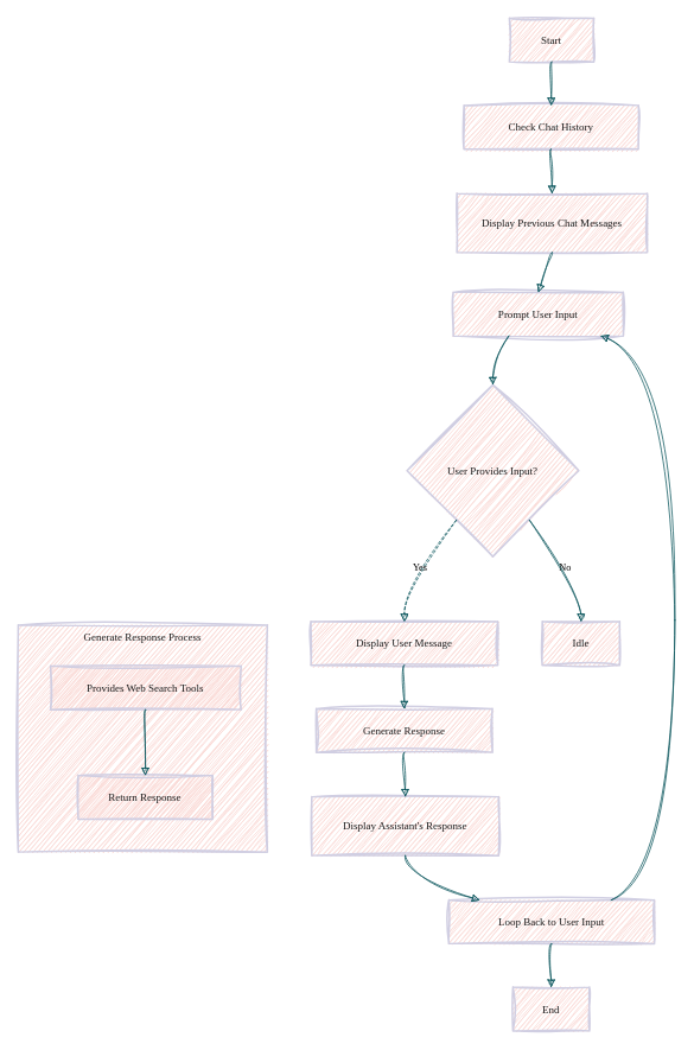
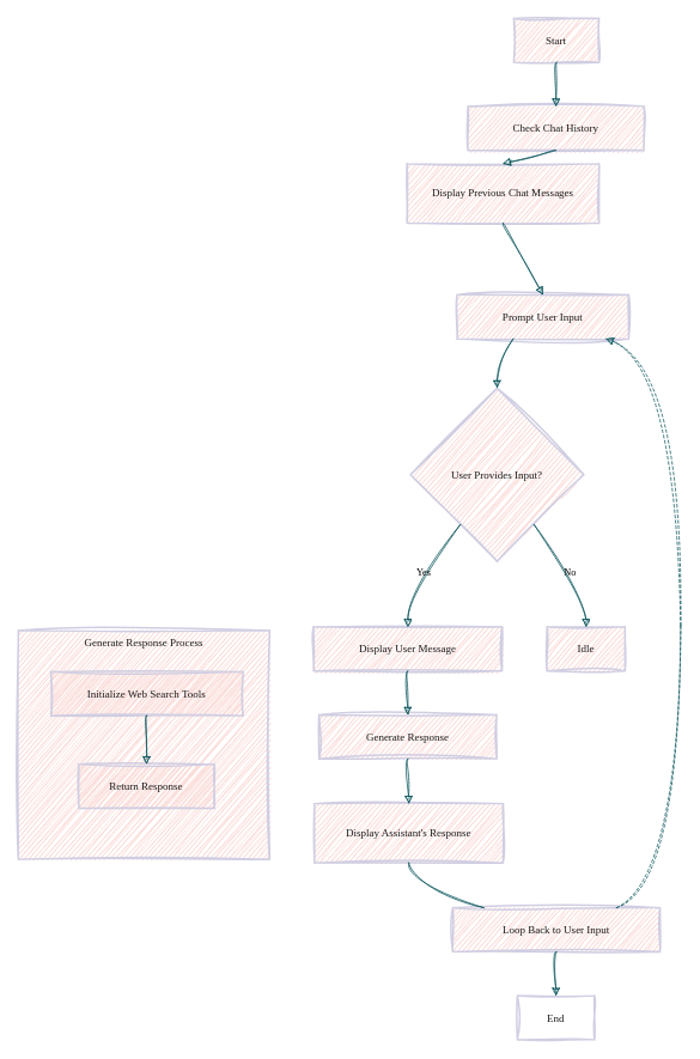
  <mxCell id="0" />
  <mxCell id="1" parent="0" />
  <mxCell id="2" value="Generate Response Process" style="whiteSpace=wrap;strokeWidth=2;verticalAlign=top;hachureGap=4;fontFamily=Architects Daughter;fontSource=https%3A%2F%2Ffonts.googleapis.com%2Fcss%3Ffamily%3DArchitects%2BDaughter;sketch=1;curveFitting=1;jiggle=2;labelBackgroundColor=none;fillColor=#FAD9D5;strokeColor=#D0CEE2;fontColor=#1A1A1A;" parent="1" vertex="1"><mxGeometry x="20" y="702" width="280" height="255" as="geometry" /></mxCell>
- <mxCell id="3" value="Provides Web Search Tools" style="whiteSpace=wrap;strokeWidth=2;hachureGap=4;fontFamily=Architects Daughter;fontSource=https%3A%2F%2Ffonts.googleapis.com%2Fcss%3Ffamily%3DArchitects%2BDaughter;sketch=1;curveFitting=1;jiggle=2;labelBackgroundColor=none;fillColor=#FAD9D5;strokeColor=#D0CEE2;fontColor=#1A1A1A;" parent="2" vertex="1"><mxGeometry x="36.265" y="46" width="214.217" height="49" as="geometry" /></mxCell>
- <mxCell id="4" value="Return Response" style="whiteSpace=wrap;strokeWidth=2;hachureGap=4;fontFamily=Architects Daughter;fontSource=https%3A%2F%2Ffonts.googleapis.com%2Fcss%3Ffamily%3DArchitects%2BDaughter;sketch=1;curveFitting=1;jiggle=2;labelBackgroundColor=none;fillColor=#FAD9D5;strokeColor=#D0CEE2;fontColor=#1A1A1A;" parent="2" vertex="1"><mxGeometry x="67.47" y="169" width="150.964" height="49" as="geometry" /></mxCell>
+ <mxCell id="3" value="Initialize Web Search Tools" style="whiteSpace=wrap;strokeWidth=2;hachureGap=4;fontFamily=Architects Daughter;fontSource=https%3A%2F%2Ffonts.googleapis.com%2Fcss%3Ffamily%3DArchitects%2BDaughter;sketch=1;curveFitting=1;jiggle=2;labelBackgroundColor=none;fillColor=#FAD9D5;strokeColor=#D0CEE2;fontColor=#1A1A1A;" parent="2" vertex="1"><mxGeometry x="36.265" y="46" width="214.217" height="49" as="geometry" /></mxCell>
+ <mxCell id="4" value="Return Response" style="whiteSpace=wrap;strokeWidth=2;hachureGap=4;fontFamily=Architects Daughter;fontSource=https%3A%2F%2Ffonts.googleapis.com%2Fcss%3Ffamily%3DArchitects%2BDaughter;sketch=1;curveFitting=1;jiggle=2;labelBackgroundColor=none;fillColor=#FAD9D5;strokeColor=#D0CEE2;fontColor=#1A1A1A;" parent="2" vertex="1"><mxGeometry x="67.47" y="149" width="150.964" height="49" as="geometry" /></mxCell>
  <mxCell id="5" value="" style="curved=1;startArrow=none;endArrow=block;exitX=0.5;exitY=0.98;entryX=0.5;entryY=0;rounded=0;hachureGap=4;fontFamily=Architects Daughter;fontSource=https%3A%2F%2Ffonts.googleapis.com%2Fcss%3Ffamily%3DArchitects%2BDaughter;sketch=1;curveFitting=1;jiggle=2;labelBackgroundColor=none;strokeColor=#09555B;fontColor=default;" parent="2" source="3" target="4" edge="1"><mxGeometry relative="1" as="geometry"><Array as="points" /></mxGeometry></mxCell>
  <mxCell id="6" value="Start" style="whiteSpace=wrap;strokeWidth=2;hachureGap=4;fontFamily=Architects Daughter;fontSource=https%3A%2F%2Ffonts.googleapis.com%2Fcss%3Ffamily%3DArchitects%2BDaughter;sketch=1;curveFitting=1;jiggle=2;labelBackgroundColor=none;fillColor=#FAD9D5;strokeColor=#D0CEE2;fontColor=#1A1A1A;" parent="1" vertex="1"><mxGeometry x="572" y="20" width="95" height="49" as="geometry" /></mxCell>
  <mxCell id="7" value="Check Chat History" style="whiteSpace=wrap;strokeWidth=2;hachureGap=4;fontFamily=Architects Daughter;fontSource=https%3A%2F%2Ffonts.googleapis.com%2Fcss%3Ffamily%3DArchitects%2BDaughter;sketch=1;curveFitting=1;jiggle=2;labelBackgroundColor=none;fillColor=#FAD9D5;strokeColor=#D0CEE2;fontColor=#1A1A1A;" parent="1" vertex="1"><mxGeometry x="521" y="118" width="196" height="49" as="geometry" /></mxCell>
- <mxCell id="8" value="Display Previous Chat Messages" style="whiteSpace=wrap;strokeWidth=2;hachureGap=4;fontFamily=Architects Daughter;fontSource=https%3A%2F%2Ffonts.googleapis.com%2Fcss%3Ffamily%3DArchitects%2BDaughter;sketch=1;curveFitting=1;jiggle=2;labelBackgroundColor=none;fillColor=#FAD9D5;strokeColor=#D0CEE2;fontColor=#1A1A1A;" parent="1" vertex="1"><mxGeometry x="513" y="217" width="214" height="66" as="geometry" /></mxCell>
+ <mxCell id="8" value="Display Previous Chat Messages" style="whiteSpace=wrap;strokeWidth=2;hachureGap=4;fontFamily=Architects Daughter;fontSource=https%3A%2F%2Ffonts.googleapis.com%2Fcss%3Ffamily%3DArchitects%2BDaughter;sketch=1;curveFitting=1;jiggle=2;labelBackgroundColor=none;fillColor=#FAD9D5;strokeColor=#D0CEE2;fontColor=#1A1A1A;" parent="1" vertex="1"><mxGeometry x="453" y="182" width="214" height="66" as="geometry" /></mxCell>
  <mxCell id="9" value="Prompt User Input" style="whiteSpace=wrap;strokeWidth=2;hachureGap=4;fontFamily=Architects Daughter;fontSource=https%3A%2F%2Ffonts.googleapis.com%2Fcss%3Ffamily%3DArchitects%2BDaughter;sketch=1;curveFitting=1;jiggle=2;labelBackgroundColor=none;fillColor=#FAD9D5;strokeColor=#D0CEE2;fontColor=#1A1A1A;" parent="1" vertex="1"><mxGeometry x="509" y="328" width="191" height="49" as="geometry" /></mxCell>
  <mxCell id="10" value="User Provides Input?" style="rhombus;strokeWidth=2;whiteSpace=wrap;hachureGap=4;fontFamily=Architects Daughter;fontSource=https%3A%2F%2Ffonts.googleapis.com%2Fcss%3Ffamily%3DArchitects%2BDaughter;sketch=1;curveFitting=1;jiggle=2;labelBackgroundColor=none;fillColor=#FAD9D5;strokeColor=#D0CEE2;fontColor=#1A1A1A;" parent="1" vertex="1"><mxGeometry x="457" y="432" width="193" height="193" as="geometry" /></mxCell>
  <mxCell id="11" value="Display User Message" style="whiteSpace=wrap;strokeWidth=2;hachureGap=4;fontFamily=Architects Daughter;fontSource=https%3A%2F%2Ffonts.googleapis.com%2Fcss%3Ffamily%3DArchitects%2BDaughter;sketch=1;curveFitting=1;jiggle=2;labelBackgroundColor=none;fillColor=#FAD9D5;strokeColor=#D0CEE2;fontColor=#1A1A1A;" parent="1" vertex="1"><mxGeometry x="349" y="698" width="210" height="49" as="geometry" /></mxCell>
  <mxCell id="12" value="Idle" style="whiteSpace=wrap;strokeWidth=2;hachureGap=4;fontFamily=Architects Daughter;fontSource=https%3A%2F%2Ffonts.googleapis.com%2Fcss%3Ffamily%3DArchitects%2BDaughter;sketch=1;curveFitting=1;jiggle=2;labelBackgroundColor=none;fillColor=#FAD9D5;strokeColor=#D0CEE2;fontColor=#1A1A1A;" parent="1" vertex="1"><mxGeometry x="609" y="698" width="87" height="49" as="geometry" /></mxCell>
  <mxCell id="13" value="Generate Response" style="whiteSpace=wrap;strokeWidth=2;hachureGap=4;fontFamily=Architects Daughter;fontSource=https%3A%2F%2Ffonts.googleapis.com%2Fcss%3Ffamily%3DArchitects%2BDaughter;sketch=1;curveFitting=1;jiggle=2;labelBackgroundColor=none;fillColor=#FAD9D5;strokeColor=#D0CEE2;fontColor=#1A1A1A;" parent="1" vertex="1"><mxGeometry x="355" y="796" width="198" height="49" as="geometry" /></mxCell>
  <mxCell id="14" value="Display Assistant's Response" style="whiteSpace=wrap;strokeWidth=2;hachureGap=4;fontFamily=Architects Daughter;fontSource=https%3A%2F%2Ffonts.googleapis.com%2Fcss%3Ffamily%3DArchitects%2BDaughter;sketch=1;curveFitting=1;jiggle=2;labelBackgroundColor=none;fillColor=#FAD9D5;strokeColor=#D0CEE2;fontColor=#1A1A1A;" parent="1" vertex="1"><mxGeometry x="350" y="895" width="210" height="66" as="geometry" /></mxCell>
  <mxCell id="15" value="Loop Back to User Input" style="whiteSpace=wrap;strokeWidth=2;hachureGap=4;fontFamily=Architects Daughter;fontSource=https%3A%2F%2Ffonts.googleapis.com%2Fcss%3Ffamily%3DArchitects%2BDaughter;sketch=1;curveFitting=1;jiggle=2;labelBackgroundColor=none;fillColor=#FAD9D5;strokeColor=#D0CEE2;fontColor=#1A1A1A;" parent="1" vertex="1"><mxGeometry x="504" y="1011" width="231" height="49" as="geometry" /></mxCell>
- <mxCell id="16" value="End" style="whiteSpace=wrap;strokeWidth=2;hachureGap=4;fontFamily=Architects Daughter;fontSource=https%3A%2F%2Ffonts.googleapis.com%2Fcss%3Ffamily%3DArchitects%2BDaughter;sketch=1;curveFitting=1;jiggle=2;labelBackgroundColor=none;fillColor=#FAD9D5;strokeColor=#D0CEE2;fontColor=#1A1A1A;" parent="1" vertex="1"><mxGeometry x="576" y="1109" width="86" height="49" as="geometry" /></mxCell>
+ <mxCell id="16" value="End" style="whiteSpace=wrap;strokeWidth=2;hachureGap=4;fontFamily=Architects Daughter;fontSource=https%3A%2F%2Ffonts.googleapis.com%2Fcss%3Ffamily%3DArchitects%2BDaughter;sketch=1;curveFitting=1;jiggle=2;labelBackgroundColor=none;fillColor=#ffffff;strokeColor=#D0CEE2;fontColor=#1A1A1A;" parent="1" vertex="1"><mxGeometry x="576" y="1109" width="86" height="49" as="geometry" /></mxCell>
  <mxCell id="17" value="" style="curved=1;startArrow=none;endArrow=block;exitX=0.5;exitY=1;entryX=0.5;entryY=0;rounded=0;hachureGap=4;fontFamily=Architects Daughter;fontSource=https%3A%2F%2Ffonts.googleapis.com%2Fcss%3Ffamily%3DArchitects%2BDaughter;sketch=1;curveFitting=1;jiggle=2;labelBackgroundColor=none;strokeColor=#09555B;fontColor=default;" parent="1" source="6" target="7" edge="1"><mxGeometry relative="1" as="geometry"><Array as="points" /></mxGeometry></mxCell>
  <mxCell id="18" value="" style="curved=1;startArrow=none;endArrow=block;exitX=0.5;exitY=1;entryX=0.5;entryY=0;rounded=0;hachureGap=4;fontFamily=Architects Daughter;fontSource=https%3A%2F%2Ffonts.googleapis.com%2Fcss%3Ffamily%3DArchitects%2BDaughter;sketch=1;curveFitting=1;jiggle=2;labelBackgroundColor=none;strokeColor=#09555B;fontColor=default;" parent="1" source="7" target="8" edge="1"><mxGeometry relative="1" as="geometry"><Array as="points" /></mxGeometry></mxCell>
  <mxCell id="19" value="" style="curved=1;startArrow=none;endArrow=block;exitX=0.5;exitY=1;entryX=0.5;entryY=0;rounded=0;hachureGap=4;fontFamily=Architects Daughter;fontSource=https%3A%2F%2Ffonts.googleapis.com%2Fcss%3Ffamily%3DArchitects%2BDaughter;sketch=1;curveFitting=1;jiggle=2;labelBackgroundColor=none;strokeColor=#09555B;fontColor=default;" parent="1" source="8" target="9" edge="1"><mxGeometry relative="1" as="geometry"><Array as="points" /></mxGeometry></mxCell>
  <mxCell id="20" value="" style="curved=1;startArrow=none;endArrow=block;exitX=0.33;exitY=0.99;entryX=0.5;entryY=0;rounded=0;hachureGap=4;fontFamily=Architects Daughter;fontSource=https%3A%2F%2Ffonts.googleapis.com%2Fcss%3Ffamily%3DArchitects%2BDaughter;sketch=1;curveFitting=1;jiggle=2;labelBackgroundColor=none;strokeColor=#09555B;fontColor=default;" parent="1" source="9" target="10" edge="1"><mxGeometry relative="1" as="geometry"><Array as="points"><mxPoint x="553" y="407" /></Array></mxGeometry></mxCell>
- <mxCell id="21" value="Yes" style="curved=1;startArrow=none;endArrow=block;exitX=0.13;exitY=1;entryX=0.5;entryY=-0.01;rounded=0;hachureGap=4;fontFamily=Architects Daughter;fontSource=https%3A%2F%2Ffonts.googleapis.com%2Fcss%3Ffamily%3DArchitects%2BDaughter;sketch=1;curveFitting=1;jiggle=2;labelBackgroundColor=none;strokeColor=#09555B;fontColor=default;dashed=1;" parent="1" source="10" target="11" edge="1"><mxGeometry relative="1" as="geometry"><Array as="points"><mxPoint x="454" y="661" /></Array></mxGeometry></mxCell>
+ <mxCell id="21" value="Yes" style="curved=1;startArrow=none;endArrow=block;exitX=0.13;exitY=1;entryX=0.5;entryY=-0.01;rounded=0;hachureGap=4;fontFamily=Architects Daughter;fontSource=https%3A%2F%2Ffonts.googleapis.com%2Fcss%3Ffamily%3DArchitects%2BDaughter;sketch=1;curveFitting=1;jiggle=2;labelBackgroundColor=none;strokeColor=#09555B;fontColor=default;" parent="1" source="10" target="11" edge="1"><mxGeometry relative="1" as="geometry"><Array as="points"><mxPoint x="454" y="661" /></Array></mxGeometry></mxCell>
  <mxCell id="22" value="No" style="curved=1;startArrow=none;endArrow=block;exitX=0.87;exitY=1;entryX=0.5;entryY=-0.01;rounded=0;hachureGap=4;fontFamily=Architects Daughter;fontSource=https%3A%2F%2Ffonts.googleapis.com%2Fcss%3Ffamily%3DArchitects%2BDaughter;sketch=1;curveFitting=1;jiggle=2;labelBackgroundColor=none;strokeColor=#09555B;fontColor=default;" parent="1" source="10" target="12" edge="1"><mxGeometry relative="1" as="geometry"><Array as="points"><mxPoint x="653" y="661" /></Array></mxGeometry></mxCell>
  <mxCell id="23" value="" style="curved=1;startArrow=none;endArrow=block;exitX=0.5;exitY=0.98;entryX=0.5;entryY=0;rounded=0;hachureGap=4;fontFamily=Architects Daughter;fontSource=https%3A%2F%2Ffonts.googleapis.com%2Fcss%3Ffamily%3DArchitects%2BDaughter;sketch=1;curveFitting=1;jiggle=2;labelBackgroundColor=none;strokeColor=#09555B;fontColor=default;" parent="1" source="11" target="13" edge="1"><mxGeometry relative="1" as="geometry"><Array as="points" /></mxGeometry></mxCell>
  <mxCell id="24" value="" style="curved=1;startArrow=none;endArrow=block;exitX=0.5;exitY=0.99;entryX=0.5;entryY=0;rounded=0;hachureGap=4;fontFamily=Architects Daughter;fontSource=https%3A%2F%2Ffonts.googleapis.com%2Fcss%3Ffamily%3DArchitects%2BDaughter;sketch=1;curveFitting=1;jiggle=2;labelBackgroundColor=none;strokeColor=#09555B;fontColor=default;" parent="1" source="13" target="14" edge="1"><mxGeometry relative="1" as="geometry"><Array as="points" /></mxGeometry></mxCell>
- <mxCell id="25" value="" style="curved=1;startArrow=none;endArrow=block;exitX=0.5;exitY=1;entryX=0.15;entryY=0;rounded=0;hachureGap=4;fontFamily=Architects Daughter;fontSource=https%3A%2F%2Ffonts.googleapis.com%2Fcss%3Ffamily%3DArchitects%2BDaughter;sketch=1;curveFitting=1;jiggle=2;labelBackgroundColor=none;strokeColor=#09555B;fontColor=default;" parent="1" source="14" target="15" edge="1"><mxGeometry relative="1" as="geometry"><Array as="points"><mxPoint x="454" y="986" /></Array></mxGeometry></mxCell>
- <mxCell id="26" value="" style="curved=1;startArrow=none;endArrow=block;exitX=0.79;exitY=0;entryX=0.86;entryY=0.99;rounded=0;hachureGap=4;fontFamily=Architects Daughter;fontSource=https%3A%2F%2Ffonts.googleapis.com%2Fcss%3Ffamily%3DArchitects%2BDaughter;sketch=1;curveFitting=1;jiggle=2;labelBackgroundColor=none;strokeColor=#09555B;fontColor=default;" parent="1" source="15" target="9" edge="1"><mxGeometry relative="1" as="geometry"><Array as="points"><mxPoint x="758" y="986" /><mxPoint x="758" y="407" /></Array></mxGeometry></mxCell>
+ <mxCell id="25" value="" style="curved=1;startArrow=none;endArrow=none;exitX=0.5;exitY=1;entryX=0.15;entryY=0;rounded=0;hachureGap=4;fontFamily=Architects Daughter;fontSource=https%3A%2F%2Ffonts.googleapis.com%2Fcss%3Ffamily%3DArchitects%2BDaughter;sketch=1;curveFitting=1;jiggle=2;labelBackgroundColor=none;strokeColor=#09555B;fontColor=default;" parent="1" source="14" target="15" edge="1"><mxGeometry relative="1" as="geometry"><Array as="points"><mxPoint x="454" y="986" /></Array></mxGeometry></mxCell>
+ <mxCell id="26" value="" style="curved=1;startArrow=none;endArrow=block;exitX=0.79;exitY=0;entryX=0.86;entryY=0.99;rounded=0;hachureGap=4;fontFamily=Architects Daughter;fontSource=https%3A%2F%2Ffonts.googleapis.com%2Fcss%3Ffamily%3DArchitects%2BDaughter;sketch=1;curveFitting=1;jiggle=2;labelBackgroundColor=none;strokeColor=#09555B;fontColor=default;dashed=1;" parent="1" source="15" target="9" edge="1"><mxGeometry relative="1" as="geometry"><Array as="points"><mxPoint x="758" y="986" /><mxPoint x="758" y="407" /></Array></mxGeometry></mxCell>
  <mxCell id="27" value="" style="curved=1;startArrow=none;endArrow=block;exitX=0.5;exitY=0.99;entryX=0.5;entryY=0.01;rounded=0;hachureGap=4;fontFamily=Architects Daughter;fontSource=https%3A%2F%2Ffonts.googleapis.com%2Fcss%3Ffamily%3DArchitects%2BDaughter;sketch=1;curveFitting=1;jiggle=2;labelBackgroundColor=none;strokeColor=#09555B;fontColor=default;" parent="1" source="15" target="16" edge="1"><mxGeometry relative="1" as="geometry"><Array as="points" /></mxGeometry></mxCell>
